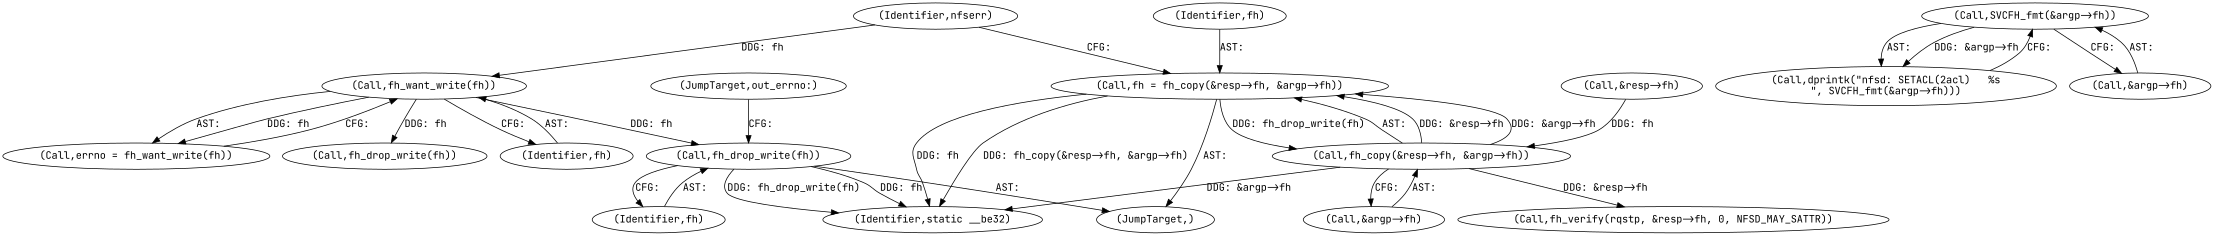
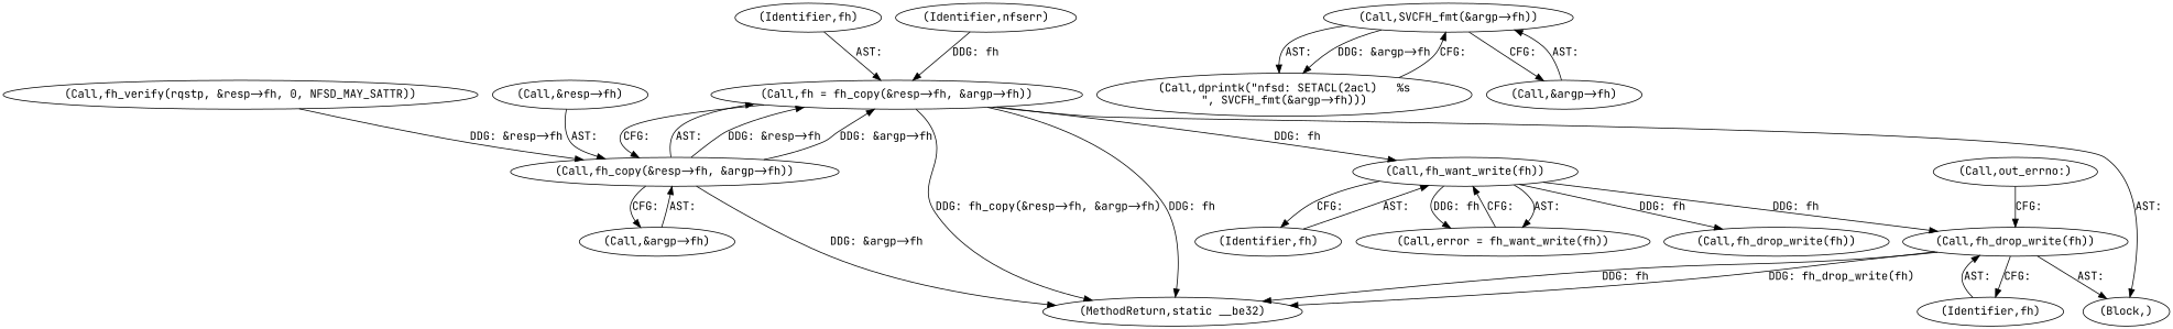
  digraph {
    fontname="JetBrains Mono"
    node [fontname="JetBrains Mono"]
    edge [fontname="JetBrains Mono"]
    n1 [label="(Call,fh_drop_write(fh))"]
-   n2 [label="(JumpTarget,)"]
+   n2 [label="(Block,)"]
    n3 [label="(Identifier,fh)"]
-   n4 [label="(Identifier,static __be32)"]
+   n4 [label="(MethodReturn,static __be32)"]
    n5 [label="(Call,fh_want_write(fh))"]
-   n6 [label="(Call,errno = fh_want_write(fh))"]
+   n6 [label="(Call,error = fh_want_write(fh))"]
    n7 [label="(Call,fh_drop_write(fh))"]
    n8 [label="(Identifier,fh)"]
    n9 [label="(Call,fh = fh_copy(&resp->fh, &argp->fh))"]
    n10 [label="(Call,fh_copy(&resp->fh, &argp->fh))"]
    n11 [label="(Call,fh_verify(rqstp, &resp->fh, 0, NFSD_MAY_SATTR))"]
    n12 [label="(Call,&argp->fh)"]
    n13 [label="(Call,SVCFH_fmt(&argp->fh))"]
    n14 [label="(Call,dprintk(\"nfsd: SETACL(2acl)   %s\n\", SVCFH_fmt(&argp->fh)))"]
    n15 [label="(Call,&argp->fh)"]
    n16 [label="(Identifier,fh)"]
    n17 [label="(Call,&resp->fh)"]
    n18 [label="(Identifier,nfserr)"]
-   n19 [label="(JumpTarget,out_errno:)"]
+   n19 [label="(Call,out_errno:)"]
    n1 -> n2 [label="AST: "]
    n1 -> n3 [label="CFG: "]
    n1 -> n4 [label="DDG: fh"]
    n1 -> n4 [label="DDG: fh_drop_write(fh)"]
    n3 -> n1 [label="AST: "]
    n5 -> n1 [label="DDG: fh"]
    n5 -> n6 [label="AST: "]
    n5 -> n6 [label="DDG: fh"]
    n5 -> n7 [label="DDG: fh"]
    n5 -> n8 [label="CFG: "]
    n6 -> n5 [label="CFG: "]
    n8 -> n5 [label="AST: "]
    n9 -> n2 [label="AST: "]
    n9 -> n4 [label="DDG: fh_copy(&resp->fh, &argp->fh)"]
    n9 -> n4 [label="DDG: fh"]
-   n18 -> n5 [label="DDG: fh"]
-   n9 -> n10 [label="DDG: fh_drop_write(fh)"]
+   n9 -> n5 [label="DDG: fh"]
+   n9 -> n10 [label="CFG: "]
    n10 -> n4 [label="DDG: &argp->fh"]
    n10 -> n9 [label="AST: "]
    n10 -> n9 [label="DDG: &resp->fh"]
    n10 -> n9 [label="DDG: &argp->fh"]
-   n10 -> n11 [label="DDG: &resp->fh"]
+   n11 -> n10 [label="DDG: &resp->fh"]
    n10 -> n12 [label="CFG: "]
    n12 -> n10 [label="AST: "]
    n13 -> n14 [label="AST: "]
    n13 -> n14 [label="DDG: &argp->fh"]
    n13 -> n15 [label="CFG: "]
    n14 -> n13 [label="CFG: "]
    n15 -> n13 [label="AST: "]
    n16 -> n9 [label="AST: "]
-   n17 -> n10 [label="DDG: fh"]
-   n18 -> n9 [label="CFG: "]
+   n17 -> n10 [label="AST: "]
+   n18 -> n9 [label="DDG: fh"]
    n19 -> n1 [label="CFG: "]
  }
